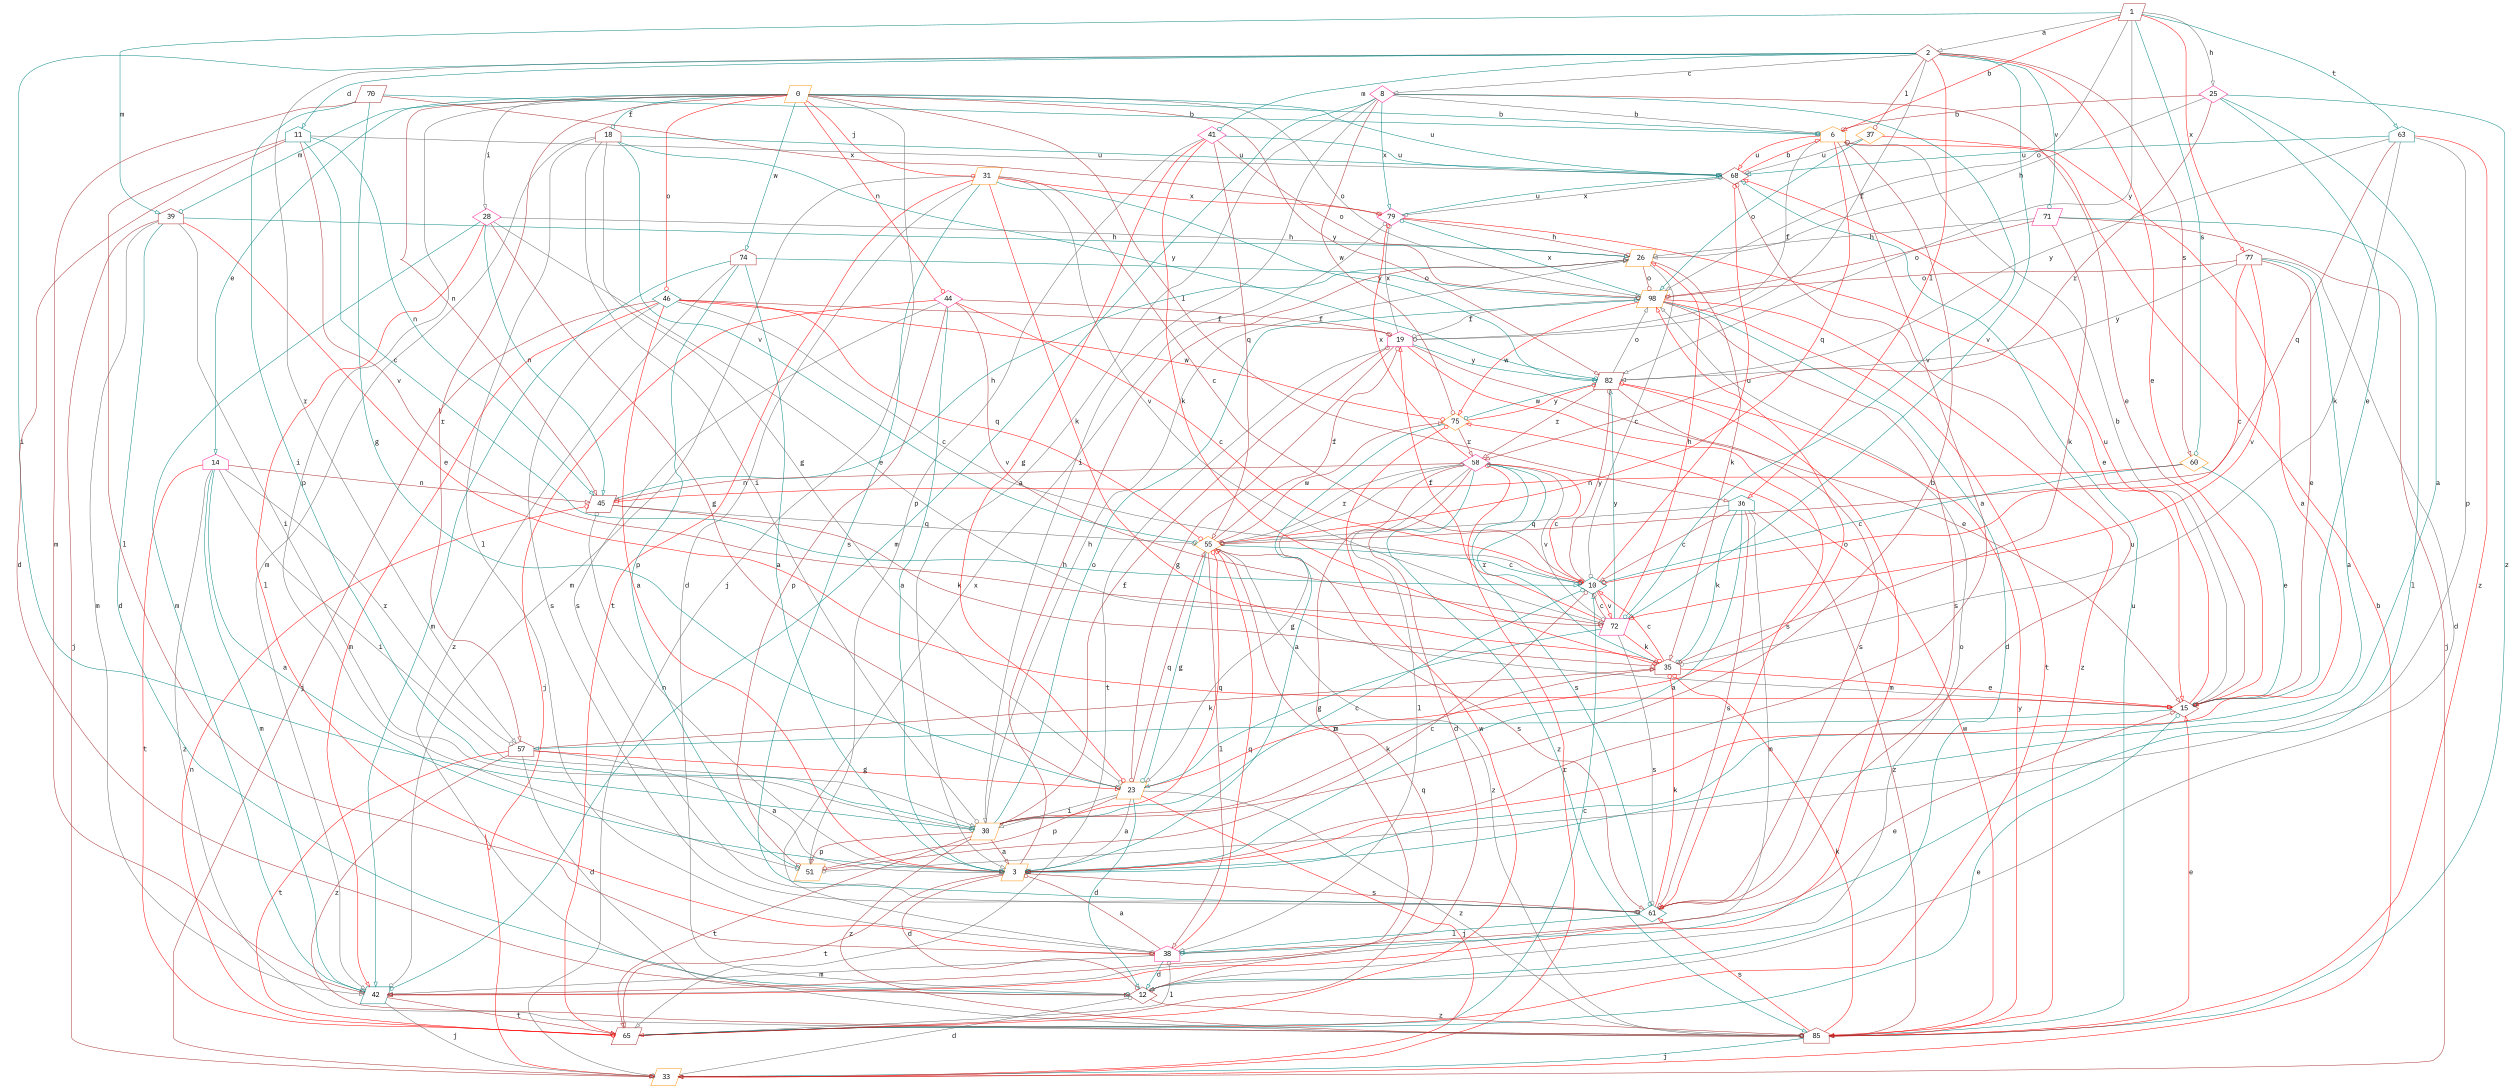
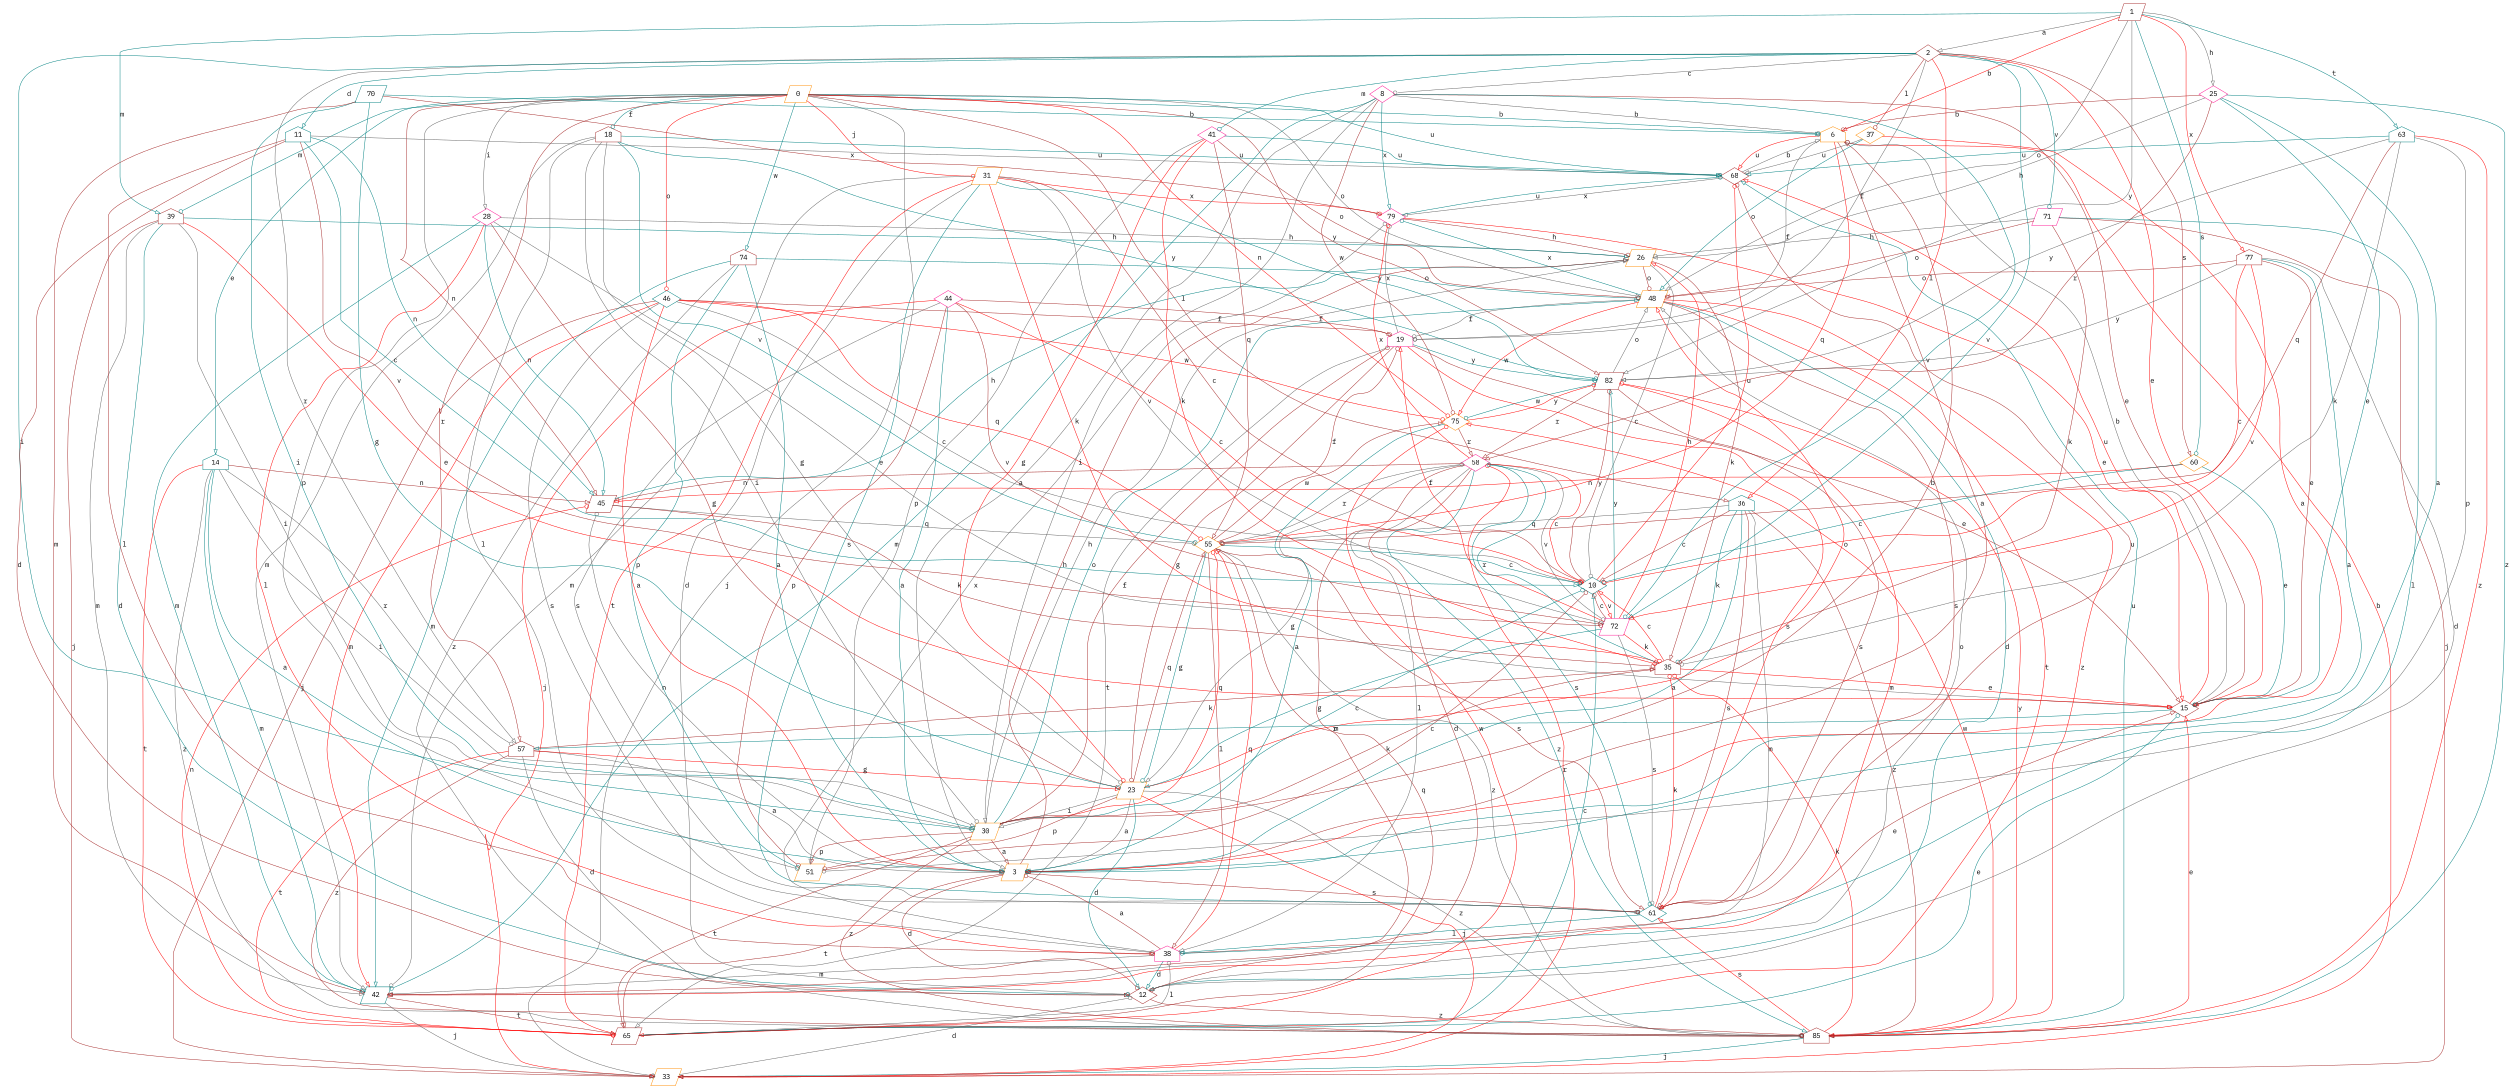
  strict digraph {
    fontname="IBM Plex Mono"
    node [color=brown fontname="IBM Plex Mono" shape=diamond]
    edge [arrowhead=onormal color=brown fontname="IBM Plex Mono"]
    0 [color=darkorange shape=parallelogram]
    6 [color=darkorange shape=house]
-   14 [color=deeppink shape=house]
+   14 [color=teal shape=house]
    18 [shape=house]
    28 [color=deeppink]
    31 [color=darkorange shape=parallelogram]
    33 [color=darkorange shape=parallelogram]
    36 [color=teal shape=house]
    39 [shape=house]
    44 [color=deeppink]
    45 [shape=parallelogram]
    46 [color=teal]
-   48 [color=darkorange shape=parallelogram label=98]
+   48 [color=darkorange shape=parallelogram]
    51 [color=darkorange shape=parallelogram]
    57 [shape=house]
    68
    74 [shape=house]
    82 [shape=parallelogram]
    19 [color=deeppink shape=house]
    3 [color=darkorange shape=parallelogram]
    55 [color=darkorange]
    30 [color=darkorange shape=parallelogram]
    65 [shape=parallelogram]
    42 [color=teal shape=parallelogram]
    85 [shape=house]
    38 [color=deeppink shape=house]
    23 [color=darkorange shape=parallelogram]
    15
    26 [color=darkorange shape=parallelogram]
    72 [color=deeppink shape=parallelogram]
    12
    61 [color=teal]
    79 [color=deeppink]
    10 [color=teal]
    35 [shape=house]
    58 [color=deeppink]
    75 [color=darkorange]
    1 [shape=parallelogram]
    2
    25 [color=deeppink]
    60 [color=darkorange]
    63 [color=teal shape=house]
    77 [shape=house]
    8 [color=deeppink]
    11 [color=teal shape=house]
    37 [color=darkorange]
    41 [color=deeppink]
    71 [color=deeppink shape=parallelogram]
-   70 [shape=parallelogram]
+   70 [color=teal shape=parallelogram]
    0 -> 6 [color=teal label=b]
    0 -> 14 [color=teal label=e]
    0 -> 18 [arrowhead=odot color=teal label=f]
    0 -> 28 [color=gray40 label=i]
    0 -> 31 [arrowhead=odot color=red label=j]
    0 -> 33 [arrowhead=odot color=gray40 label=j]
    0 -> 36 [label=l]
    0 -> 39 [arrowhead=odot color=teal label=m]
-   0 -> 44 [arrowhead=odot color=red label=n]
+   0 -> 75 [arrowhead=odot color=red label=n]
    0 -> 45 [label=n]
    0 -> 46 [arrowhead=odot color=red label=o]
    0 -> 48 [color=gray40 label=o]
    0 -> 51 [arrowhead=odot color=gray40 label=p]
    0 -> 57 [label=r]
    0 -> 68 [color=teal label=u]
    0 -> 74 [color=teal label=w]
    0 -> 82 [label=y]
    6 -> 68 [color=red label=u]
    6 -> 19 [arrowhead=odot color=gray40 label=f]
    6 -> 3 [label=a]
    6 -> 55 [arrowhead=odot color=red label=q]
    14 -> 45 [label=n]
    14 -> 57 [arrowhead=odot color=gray40 label=r]
    14 -> 3 [color=teal label=a]
    14 -> 30 [color=gray40 label=i]
    14 -> 65 [arrowhead=odot color=red label=t]
    14 -> 42 [arrowhead=odot color=teal label=m]
    14 -> 85 [arrowhead=odot color=gray40 label=z]
    18 -> 68 [arrowhead=odot color=teal label=u]
    18 -> 82 [arrowhead=odot color=teal label=y]
    18 -> 55 [arrowhead=odot color=teal label=v]
    18 -> 30 [arrowhead=odot color=gray40 label=i]
    18 -> 42 [color=gray40 label=m]
    18 -> 38 [arrowhead=odot color=gray40 label=l]
    18 -> 23 [arrowhead=odot color=gray40 label=g]
    28 -> 45 [color=teal label=n]
    28 -> 42 [color=teal label=m]
    28 -> 38 [arrowhead=odot color=red label=l]
    28 -> 23 [label=g]
    28 -> 15 [arrowhead=odot color=gray40 label=e]
    28 -> 26 [color=gray40 label=h]
    31 -> 82 [arrowhead=odot color=teal label=y]
    31 -> 65 [color=red label=t]
    31 -> 42 [arrowhead=odot color=gray40 label=m]
    31 -> 72 [color=gray40 label=v]
    31 -> 12 [arrowhead=odot color=gray40 label=d]
    31 -> 61 [arrowhead=odot color=teal label=s]
    31 -> 79 [arrowhead=odot color=red label=x]
    31 -> 10 [arrowhead=odot label=c]
    31 -> 35 [color=red label=k]
    33 -> 6 [arrowhead=odot color=red label=b]
    33 -> 12 [arrowhead=odot color=gray40 label=d]
    33 -> 58 [arrowhead=odot color=red label=r]
    36 -> 3 [arrowhead=odot color=teal label=a]
    36 -> 55 [arrowhead=odot color=gray40 label=q]
    36 -> 42 [color=gray40 label=m]
    36 -> 85 [label=z]
    36 -> 61 [label=s]
    36 -> 10 [label=c]
    36 -> 35 [arrowhead=odot color=teal label=k]
    39 -> 33 [label=j]
    39 -> 30 [color=gray40 label=i]
    39 -> 42 [color=gray40 label=m]
    39 -> 15 [color=red label=e]
    39 -> 26 [color=teal label=h]
    39 -> 12 [arrowhead=odot color=teal label=d]
    44 -> 33 [color=red label=j]
    44 -> 51 [arrowhead=odot label=p]
    44 -> 19 [label=f]
    44 -> 3 [arrowhead=odot color=teal label=a]
    44 -> 72 [label=v]
    44 -> 61 [arrowhead=odot color=gray40 label=s]
    44 -> 10 [arrowhead=odot color=red label=c]
    45 -> 55 [arrowhead=odot color=gray40 label=q]
    45 -> 26 [color=teal label=h]
    45 -> 35 [arrowhead=odot label=k]
    46 -> 33 [label=j]
    46 -> 19 [arrowhead=odot label=f]
    46 -> 3 [color=red label=a]
    46 -> 55 [arrowhead=odot color=red label=q]
    46 -> 42 [color=red label=m]
    46 -> 61 [color=gray40 label=s]
    46 -> 10 [arrowhead=odot color=gray40 label=c]
    46 -> 75 [arrowhead=odot color=red label=w]
    48 -> 19 [arrowhead=odot color=gray40 label=f]
    48 -> 65 [color=red label=t]
    48 -> 85 [color=red label=z]
    48 -> 12 [color=teal label=d]
    48 -> 61 [arrowhead=odot label=s]
    48 -> 79 [arrowhead=odot color=teal label=x]
    48 -> 75 [color=red label=w]
    51 -> 10 [arrowhead=odot label=c]
    57 -> 3 [arrowhead=odot color=gray40 label=a]
    57 -> 65 [arrowhead=odot color=red label=t]
    57 -> 85 [arrowhead=odot label=z]
    57 -> 23 [color=red label=g]
    57 -> 12 [color=gray40 label=d]
    57 -> 35 [label=k]
-   68 -> 6 [color=red label=b]
+   68 -> 6 [color=gray40 label=b]
    68 -> 79 [color=gray40 label=x]
    74 -> 48 [arrowhead=odot color=teal label=o]
    74 -> 51 [arrowhead=odot color=teal label=p]
    74 -> 3 [color=teal label=a]
    74 -> 42 [color=teal label=m]
    74 -> 85 [arrowhead=odot color=gray40 label=z]
    82 -> 48 [color=gray40 label=o]
    82 -> 42 [arrowhead=odot color=red label=m]
    82 -> 61 [label=s]
    82 -> 58 [label=r]
    82 -> 75 [arrowhead=odot color=teal label=w]
    19 -> 82 [color=teal label=y]
    19 -> 65 [color=gray40 label=t]
    19 -> 23 [arrowhead=odot label=g]
    19 -> 15 [label=e]
    19 -> 61 [color=red label=s]
    19 -> 79 [arrowhead=odot color=gray40 label=x]
    3 -> 45 [arrowhead=odot color=gray40 label=n]
    3 -> 65 [label=t]
    3 -> 26 [label=h]
    3 -> 12 [arrowhead=odot label=d]
    3 -> 61 [arrowhead=odot label=s]
    55 -> 19 [arrowhead=odot label=f]
    55 -> 85 [arrowhead=odot color=gray40 label=z]
    55 -> 38 [label=l]
    55 -> 23 [arrowhead=odot color=teal label=g]
    55 -> 61 [label=s]
    55 -> 10 [arrowhead=odot color=teal label=c]
    55 -> 58 [arrowhead=odot color=gray40 label=r]
    55 -> 75 [label=w]
    30 -> 6 [label=b]
    30 -> 48 [color=teal label=o]
    30 -> 51 [label=p]
    30 -> 19 [arrowhead=odot label=f]
    30 -> 3 [label=a]
    30 -> 55 [arrowhead=odot color=red label=q]
    30 -> 65 [label=t]
    30 -> 85 [arrowhead=odot label=z]
    30 -> 26 [color=gray40 label=h]
    30 -> 10 [arrowhead=odot color=teal label=c]
    30 -> 35 [label=k]
    65 -> 45 [arrowhead=odot color=red label=n]
    65 -> 55 [label=q]
    65 -> 38 [arrowhead=odot color=gray40 label=l]
    65 -> 15 [arrowhead=odot color=teal label=e]
    65 -> 10 [color=teal label=c]
    65 -> 75 [arrowhead=odot color=red label=w]
    42 -> 33 [arrowhead=odot color=gray40 label=j]
    42 -> 65 [label=t]
    85 -> 33 [color=teal label=j]
    85 -> 68 [color=teal label=u]
    85 -> 82 [arrowhead=odot color=red label=y]
    85 -> 15 [color=red label=e]
    85 -> 61 [color=red label=s]
    85 -> 35 [arrowhead=odot color=red label=k]
    85 -> 75 [color=red label=w]
    38 -> 3 [arrowhead=odot label=a]
    38 -> 55 [color=red label=q]
    38 -> 42 [color=gray40 label=m]
    38 -> 15 [label=e]
    38 -> 12 [color=teal label=d]
    38 -> 79 [arrowhead=odot color=gray40 label=x]
    23 -> 33 [color=red label=j]
    23 -> 48 [color=red label=o]
    23 -> 51 [arrowhead=odot label=p]
    23 -> 3 [arrowhead=odot color=gray40 label=a]
    23 -> 55 [label=q]
    23 -> 30 [color=gray40 label=i]
    23 -> 85 [color=gray40 label=z]
    23 -> 12 [color=teal label=d]
    15 -> 6 [arrowhead=odot color=gray40 label=b]
    15 -> 57 [color=teal label=r]
    15 -> 68 [color=red label=u]
    26 -> 48 [arrowhead=odot label=o]
    26 -> 10 [arrowhead=odot color=gray40 label=c]
    26 -> 35 [label=k]
    72 -> 82 [color=teal label=y]
    72 -> 19 [color=red label=f]
    72 -> 23 [color=teal label=g]
    72 -> 26 [color=red label=h]
    72 -> 61 [arrowhead=odot color=gray40 label=s]
    72 -> 10 [arrowhead=odot label=c]
    72 -> 35 [arrowhead=odot color=red label=k]
    12 -> 48 [color=gray40 label=o]
    12 -> 85 [arrowhead=odot label=z]
    61 -> 68 [arrowhead=odot label=u]
    61 -> 38 [color=teal label=l]
    61 -> 35 [arrowhead=odot color=red label=k]
    79 -> 68 [arrowhead=odot color=teal label=u]
    79 -> 15 [color=red label=e]
    79 -> 26 [arrowhead=odot label=h]
    10 -> 68 [arrowhead=odot color=red label=u]
    10 -> 82 [arrowhead=odot label=y]
    10 -> 72 [color=red label=v]
    35 -> 15 [color=red label=e]
    35 -> 10 [color=red label=c]
    35 -> 58 [arrowhead=odot color=teal label=r]
    58 -> 45 [label=n]
    58 -> 42 [label=m]
    58 -> 85 [color=teal label=z]
    58 -> 38 [color=gray40 label=l]
    58 -> 23 [color=gray40 label=g]
    58 -> 72 [arrowhead=odot color=gray40 label=v]
    58 -> 12 [arrowhead=odot label=d]
    58 -> 61 [arrowhead=odot color=teal label=s]
    58 -> 79 [arrowhead=odot color=red label=x]
    58 -> 10 [color=red label=c]
    75 -> 82 [arrowhead=odot color=red label=y]
    75 -> 3 [color=teal label=a]
    75 -> 58 [label=r]
    1 -> 6 [color=red label=b]
    1 -> 39 [color=teal label=m]
    1 -> 48 [color=gray40 label=o]
    1 -> 82 [color=gray40 label=y]
    1 -> 2 [color=gray40 label=a]
    1 -> 25 [color=gray40 label=h]
    1 -> 60 [arrowhead=odot color=teal label=s]
    1 -> 63 [color=teal label=t]
    1 -> 77 [color=red label=x]
    2 -> 36 [color=red label=l]
    2 -> 57 [color=gray40 label=r]
    2 -> 19 [arrowhead=odot color=gray40 label=f]
    2 -> 30 [arrowhead=odot color=teal label=i]
    2 -> 15 [color=red label=e]
    2 -> 72 [color=teal label=v]
    2 -> 60 [label=s]
-   2 -> 8 [color=gray40 label=c]
+   2 -> 8 [arrowhead=odot color=gray40 label=c]
    2 -> 11 [color=teal label=d]
    2 -> 37 [arrowhead=odot label=l]
    2 -> 41 [arrowhead=odot color=teal label=m]
    2 -> 71 [arrowhead=odot color=teal label=v]
    25 -> 6 [arrowhead=odot label=b]
    25 -> 3 [arrowhead=odot color=teal label=a]
    25 -> 85 [color=teal label=z]
    25 -> 15 [arrowhead=odot color=teal label=e]
    25 -> 26 [color=gray40 label=h]
    25 -> 58 [label=r]
    60 -> 45 [color=red label=n]
    60 -> 15 [arrowhead=odot color=teal label=e]
    60 -> 10 [arrowhead=odot color=teal label=c]
    63 -> 51 [arrowhead=odot color=gray40 label=p]
    63 -> 68 [color=teal label=u]
    63 -> 82 [color=gray40 label=y]
    63 -> 55 [arrowhead=odot label=q]
    63 -> 85 [color=red label=z]
    63 -> 35 [arrowhead=odot color=gray40 label=k]
    77 -> 48 [arrowhead=odot label=o]
    77 -> 82 [color=gray40 label=y]
    77 -> 3 [color=teal label=a]
    77 -> 15 [label=e]
    77 -> 72 [color=red label=v]
    77 -> 12 [color=gray40 label=d]
    77 -> 10 [arrowhead=odot color=red label=c]
    8 -> 6 [arrowhead=odot color=gray40 label=b]
    8 -> 3 [color=gray40 label=a]
    8 -> 30 [color=gray40 label=i]
    8 -> 42 [arrowhead=odot color=teal label=m]
    8 -> 15 [arrowhead=odot label=e]
    8 -> 72 [arrowhead=odot color=teal label=v]
    8 -> 79 [color=teal label=x]
    8 -> 75 [arrowhead=odot label=w]
    11 -> 45 [color=teal label=n]
    11 -> 68 [arrowhead=odot color=gray40 label=u]
    11 -> 38 [label=l]
    11 -> 72 [arrowhead=odot label=v]
    11 -> 12 [label=d]
    11 -> 10 [color=teal label=c]
    37 -> 48 [color=teal label=o]
    37 -> 68 [color=gray40 label=u]
    37 -> 3 [color=red label=a]
    41 -> 48 [arrowhead=odot label=o]
    41 -> 51 [color=gray40 label=p]
    41 -> 68 [color=teal label=u]
    41 -> 55 [label=q]
    41 -> 23 [arrowhead=odot color=red label=g]
    41 -> 35 [arrowhead=odot color=red label=k]
    71 -> 33 [label=j]
    71 -> 48 [label=o]
    71 -> 38 [arrowhead=odot color=teal label=l]
    71 -> 26 [arrowhead=odot color=gray40 label=h]
    71 -> 35 [label=k]
    70 -> 6 [arrowhead=odot color=teal label=b]
    70 -> 30 [arrowhead=odot color=teal label=i]
    70 -> 42 [label=m]
    70 -> 23 [arrowhead=odot color=teal label=g]
    70 -> 79 [label=x]
  }
